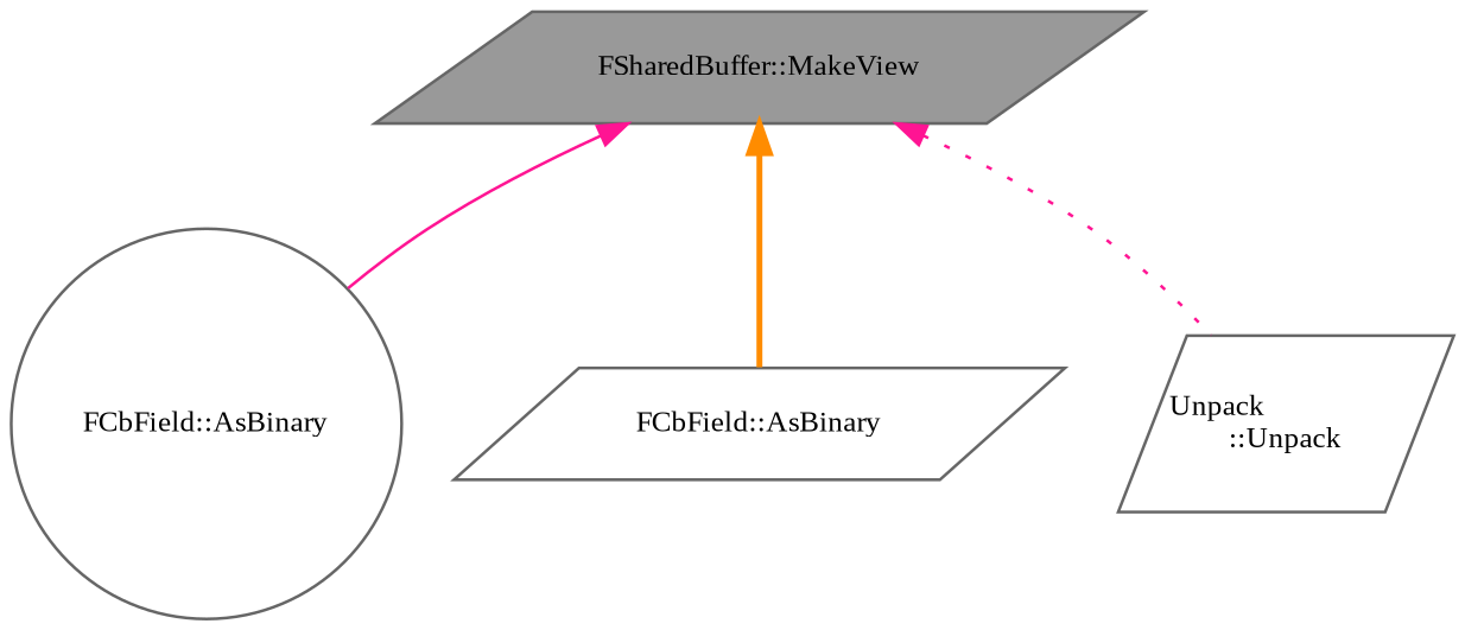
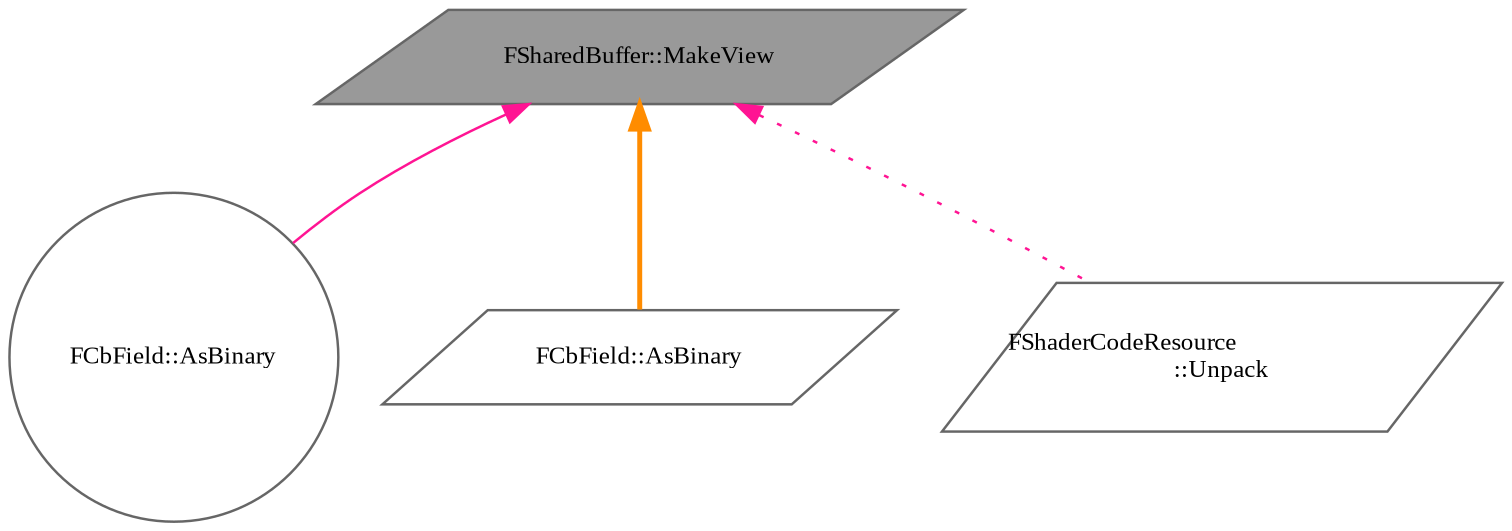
  digraph {
    rankdir=TB
    fontname="Liberation Serif"
    node [color=grey40 fillcolor=white fontname="Liberation Serif" fontsize=10 shape=parallelogram style=filled]
    edge [color=deeppink dir=back fontname="Liberation Serif" fontsize=10 labelfontname=Helvetica labelfontsize=10]
    n1 [color=gray40 fillcolor=grey60 fontcolor=black height=0.2 label="FSharedBuffer::MakeView" width=0.4]
    n2 [height=0.2 label="FCbField::AsBinary" shape=circle width=0.4]
    n3 [height=0.2 label="FCbField::AsBinary" width=0.4]
-   n4 [height=0.2 label="Unpack\l::Unpack" width=0.4]
+   n4 [height=0.2 label="FShaderCodeResource\l::Unpack" width=0.4]
    n1 -> n2 [style=solid]
    n1 -> n3 [color=darkorange style=bold]
    n1 -> n4 [style=dotted]
  }
